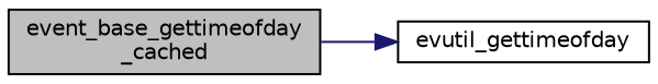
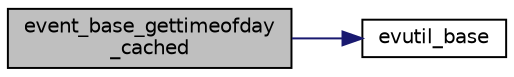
  digraph {
    rankdir=LR
    node [color=black fontname=Helvetica fontsize=10 shape=record style=filled]
    n1 [fillcolor=grey75 fontcolor=black height=0.2 label="event_base_gettimeofday\l_cached" width=0.4]
-   n2 [fillcolor=white height=0.2 label=evutil_gettimeofday width=0.4]
+   n2 [fillcolor=white height=0.2 label=evutil_base width=0.4]
    n1 -> n2 [color=midnightblue fontname=Helvetica fontsize=10 labelfontname=Helvetica labelfontsize=10 style=solid]
  }
